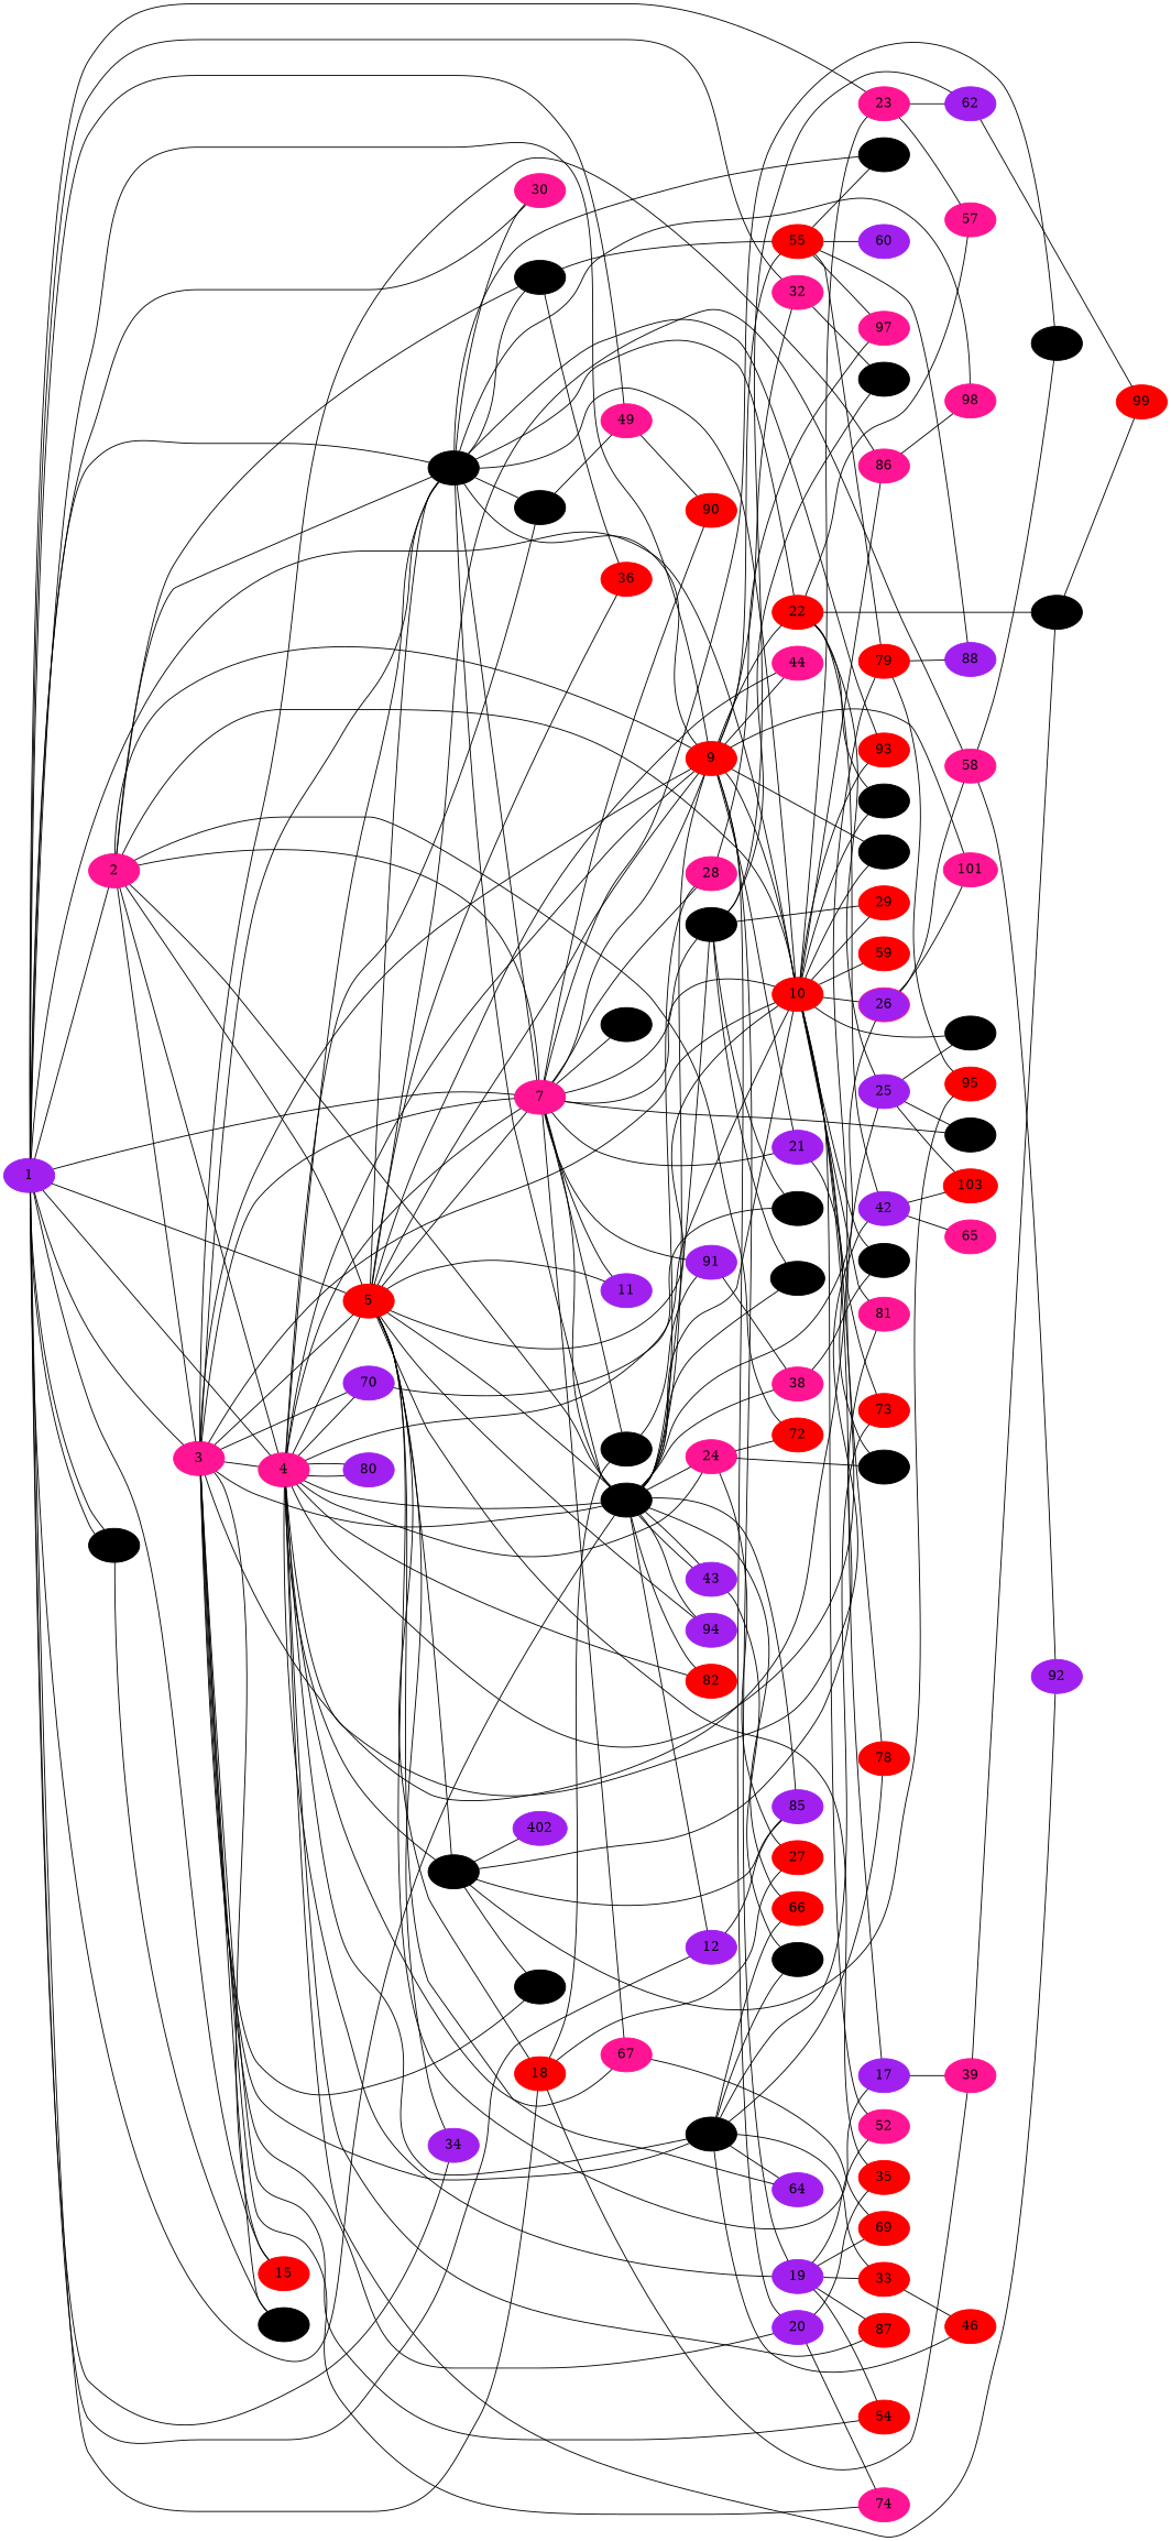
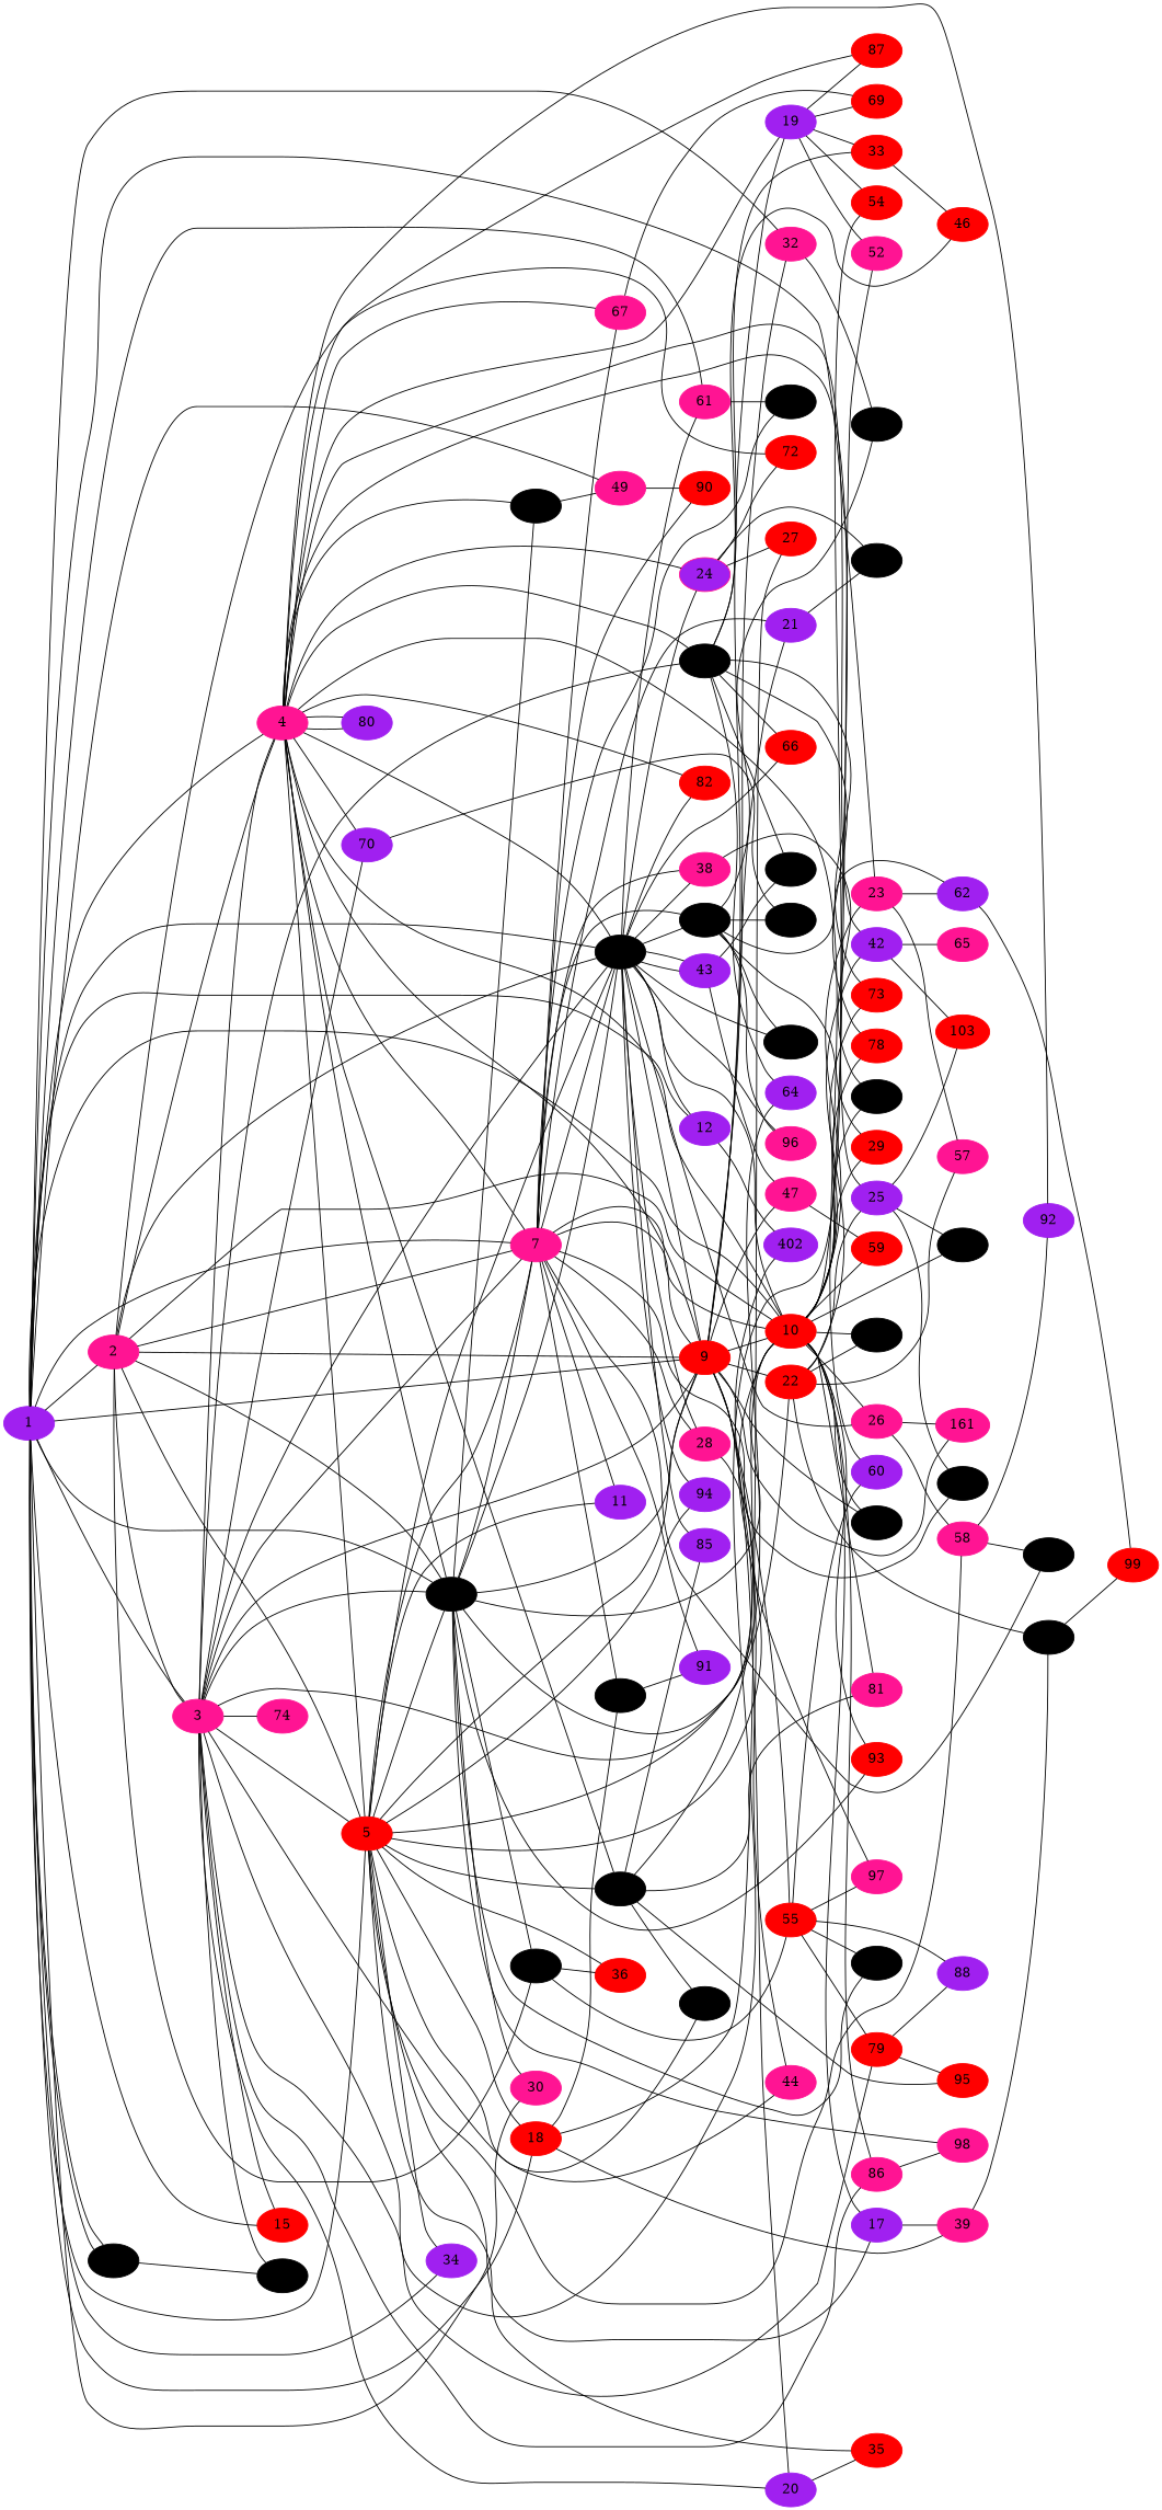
  graph {
    rankdir=LR
    node [color=deeppink style=filled]
    1 [color=purple]
    2
    3
    4
    5 [color=red]
    6 [color=black]
    7
    8 [color=black]
    9 [color=red]
    10 [color=red]
    12 [color=purple]
    14 [color=black]
    15 [color=red]
    18 [color=red]
    23
    30
    32
    34 [color=purple]
    49
+   61
    31 [color=black]
    72 [color=red]
    16 [color=black]
    20 [color=purple]
    54 [color=red]
    56 [color=black]
    70 [color=purple]
    74
    76 [color=black]
    79 [color=red]
    86
    19 [color=purple]
-   24
+   24 [fillcolor=purple]
    25 [color=purple]
    40 [color=black]
    41 [color=black]
    42 [color=purple]
    60 [color=purple]
    67
    80 [color=purple]
    82 [color=red]
    87 [color=red]
    92 [color=purple]
    11 [color=purple]
    17 [color=purple]
    35 [color=red]
    36 [color=red]
    44
    58
    64 [color=purple]
    94 [color=purple]
    22 [color=red]
    68 [color=black]
    93 [color=red]
    98
    13 [color=black]
    21 [color=purple]
    28
    38
    45 [color=black]
    63 [color=black]
    83 [color=black]
    84 [color=black]
    90 [color=red]
    91 [color=purple]
-   26 [fillcolor=purple]
+   26
    43 [color=purple]
    66 [color=red]
    85 [color=purple]
+   96
    100 [color=black]
+   47
    55 [color=red]
    77 [color=black]
-   101
+   101 [label=161]
    29 [color=red]
    37 [color=black]
    52
    53 [color=black]
    59 [color=red]
    73 [color=red]
    78 [color=red]
    81
    89 [color=black]
    n85 [color=purple label=402]
    39
    27 [color=red]
    62 [color=purple]
    57
    51 [color=black]
    33 [color=red]
    46 [color=red]
    48 [color=black]
    75 [color=black]
    95 [color=red]
    88 [color=purple]
    69 [color=red]
    71 [color=black]
    103 [color=red]
    65
    50 [color=black]
    97
    99 [color=red]
    1 -- 2
    1 -- 3
    1 -- 4
    1 -- 5
    1 -- 6
    1 -- 7
    1 -- 8
    1 -- 9
    1 -- 10
    1 -- 12
    1 -- 14
    1 -- 14
    1 -- 15
    1 -- 18
    1 -- 23
    1 -- 30
    1 -- 32
    1 -- 34
    1 -- 49
+   1 -- 61
    2 -- 3
    2 -- 4
    2 -- 5
    2 -- 6
    2 -- 7
    2 -- 8
    2 -- 9
    2 -- 10
    2 -- 31
    2 -- 72
    3 -- 4
    3 -- 5
    3 -- 6
    3 -- 7
    3 -- 8
    3 -- 9
    3 -- 10
    3 -- 15
    3 -- 16
    3 -- 20
    3 -- 54
    3 -- 56
    3 -- 70
    3 -- 74
    3 -- 76
    3 -- 79
    3 -- 86
    4 -- 5
    4 -- 6
    4 -- 7
    4 -- 8
    4 -- 9
    4 -- 10
    4 -- 16
    4 -- 70
    4 -- 19
    4 -- 24
    4 -- 25
    4 -- 40
    4 -- 41
    4 -- 42
+   4 -- 60
    4 -- 67
    4 -- 80
    4 -- 80
    4 -- 82
    4 -- 87
    4 -- 92
    5 -- 6
    5 -- 7
    5 -- 8
    5 -- 9
    5 -- 10
    5 -- 18
    5 -- 34
    5 -- 40
    5 -- 11
    5 -- 17
    5 -- 35
    5 -- 36
    5 -- 44
    5 -- 58
    5 -- 64
    5 -- 94
    6 -- 7
    6 -- 8
    6 -- 9
    6 -- 10
    6 -- 30
    6 -- 31
    6 -- 41
    6 -- 22
    6 -- 68
    6 -- 93
    6 -- 98
    7 -- 8
    7 -- 9
    7 -- 10
    7 -- 67
    7 -- 11
    7 -- 13
    7 -- 21
    7 -- 28
-   91 -- 38
+   7 -- 38
    7 -- 45
    7 -- 63
    7 -- 83
    7 -- 84
    7 -- 90
    7 -- 91
    8 -- 9
    8 -- 10
    8 -- 12
+   8 -- 61
    8 -- 24
    8 -- 82
    8 -- 94
    8 -- 13
    8 -- 28
    8 -- 38
    8 -- 26
    8 -- 43
    8 -- 43
    8 -- 66
    8 -- 85
+   8 -- 96
    8 -- 100
    9 -- 10
    9 -- 32
    9 -- 20
    9 -- 19
    9 -- 44
    9 -- 22
    9 -- 21
+   9 -- 47
    9 -- 55
    9 -- 77
    9 -- 101
    10 -- 23
    10 -- 86
    10 -- 17
    10 -- 93
    10 -- 26
    10 -- 77
    10 -- 29
    10 -- 37
    10 -- 52
    10 -- 53
    10 -- 59
    10 -- 73
    10 -- 78
    10 -- 81
    10 -- 89
-   12 -- 85
+   12 -- n85
    14 -- 56
    18 -- 45
    18 -- 39
    18 -- 27
    23 -- 62
    23 -- 57
    32 -- 51
    49 -- 90
+   61 -- 83
    31 -- 36
    31 -- 55
    16 -- 64
    16 -- 66
    16 -- 73
    16 -- 78
    16 -- 33
    16 -- 46
    16 -- 48
-   20 -- 74
    20 -- 35
    70 -- 75
    79 -- 95
    79 -- 88
    86 -- 98
    19 -- 54
    19 -- 87
    19 -- 52
    19 -- 33
    19 -- 69
    24 -- 72
    24 -- 27
    24 -- 71
    25 -- 63
    25 -- 37
    25 -- 103
    40 -- 76
    40 -- 85
    40 -- 81
    40 -- n85
    40 -- 95
    41 -- 49
    42 -- 103
    42 -- 65
    67 -- 69
    17 -- 39
    58 -- 92
    58 -- 84
    22 -- 25
    22 -- 42
    22 -- 89
    22 -- 57
    22 -- 50
+   13 -- 96
    13 -- 100
    13 -- 29
    13 -- 62
    13 -- 51
    13 -- 75
    21 -- 71
    28 -- 97
    38 -- 53
    45 -- 91
    26 -- 58
    26 -- 101
+   43 -- 47
    43 -- 48
+   47 -- 59
    55 -- 79
    55 -- 60
    55 -- 68
    55 -- 88
    55 -- 97
    39 -- 50
    62 -- 99
    33 -- 46
    50 -- 99
  }
